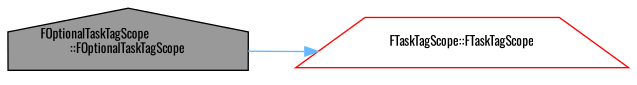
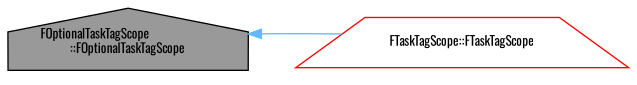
  digraph {
    rankdir=LR
    fontname=Oswald
    node [fontname=Oswald fontsize=10 style=filled]
    n1 [color=black fillcolor=grey60 fontcolor=black height=0.2 label="FOptionalTaskTagScope\l::FOptionalTaskTagScope" shape=house width=0.4]
    n2 [color=red fillcolor=white height=0.2 label="FTaskTagScope::FTaskTagScope" shape=trapezium width=0.4]
-   n1 -> n2 [color=steelblue1 fontname=Oswald fontsize=10 labelfontname=Helvetica labelfontsize=10 style=solid]
+   n2 -> n1 [color=steelblue1 fontname=Oswald fontsize=10 labelfontname=Helvetica labelfontsize=10 style=solid]
  }
